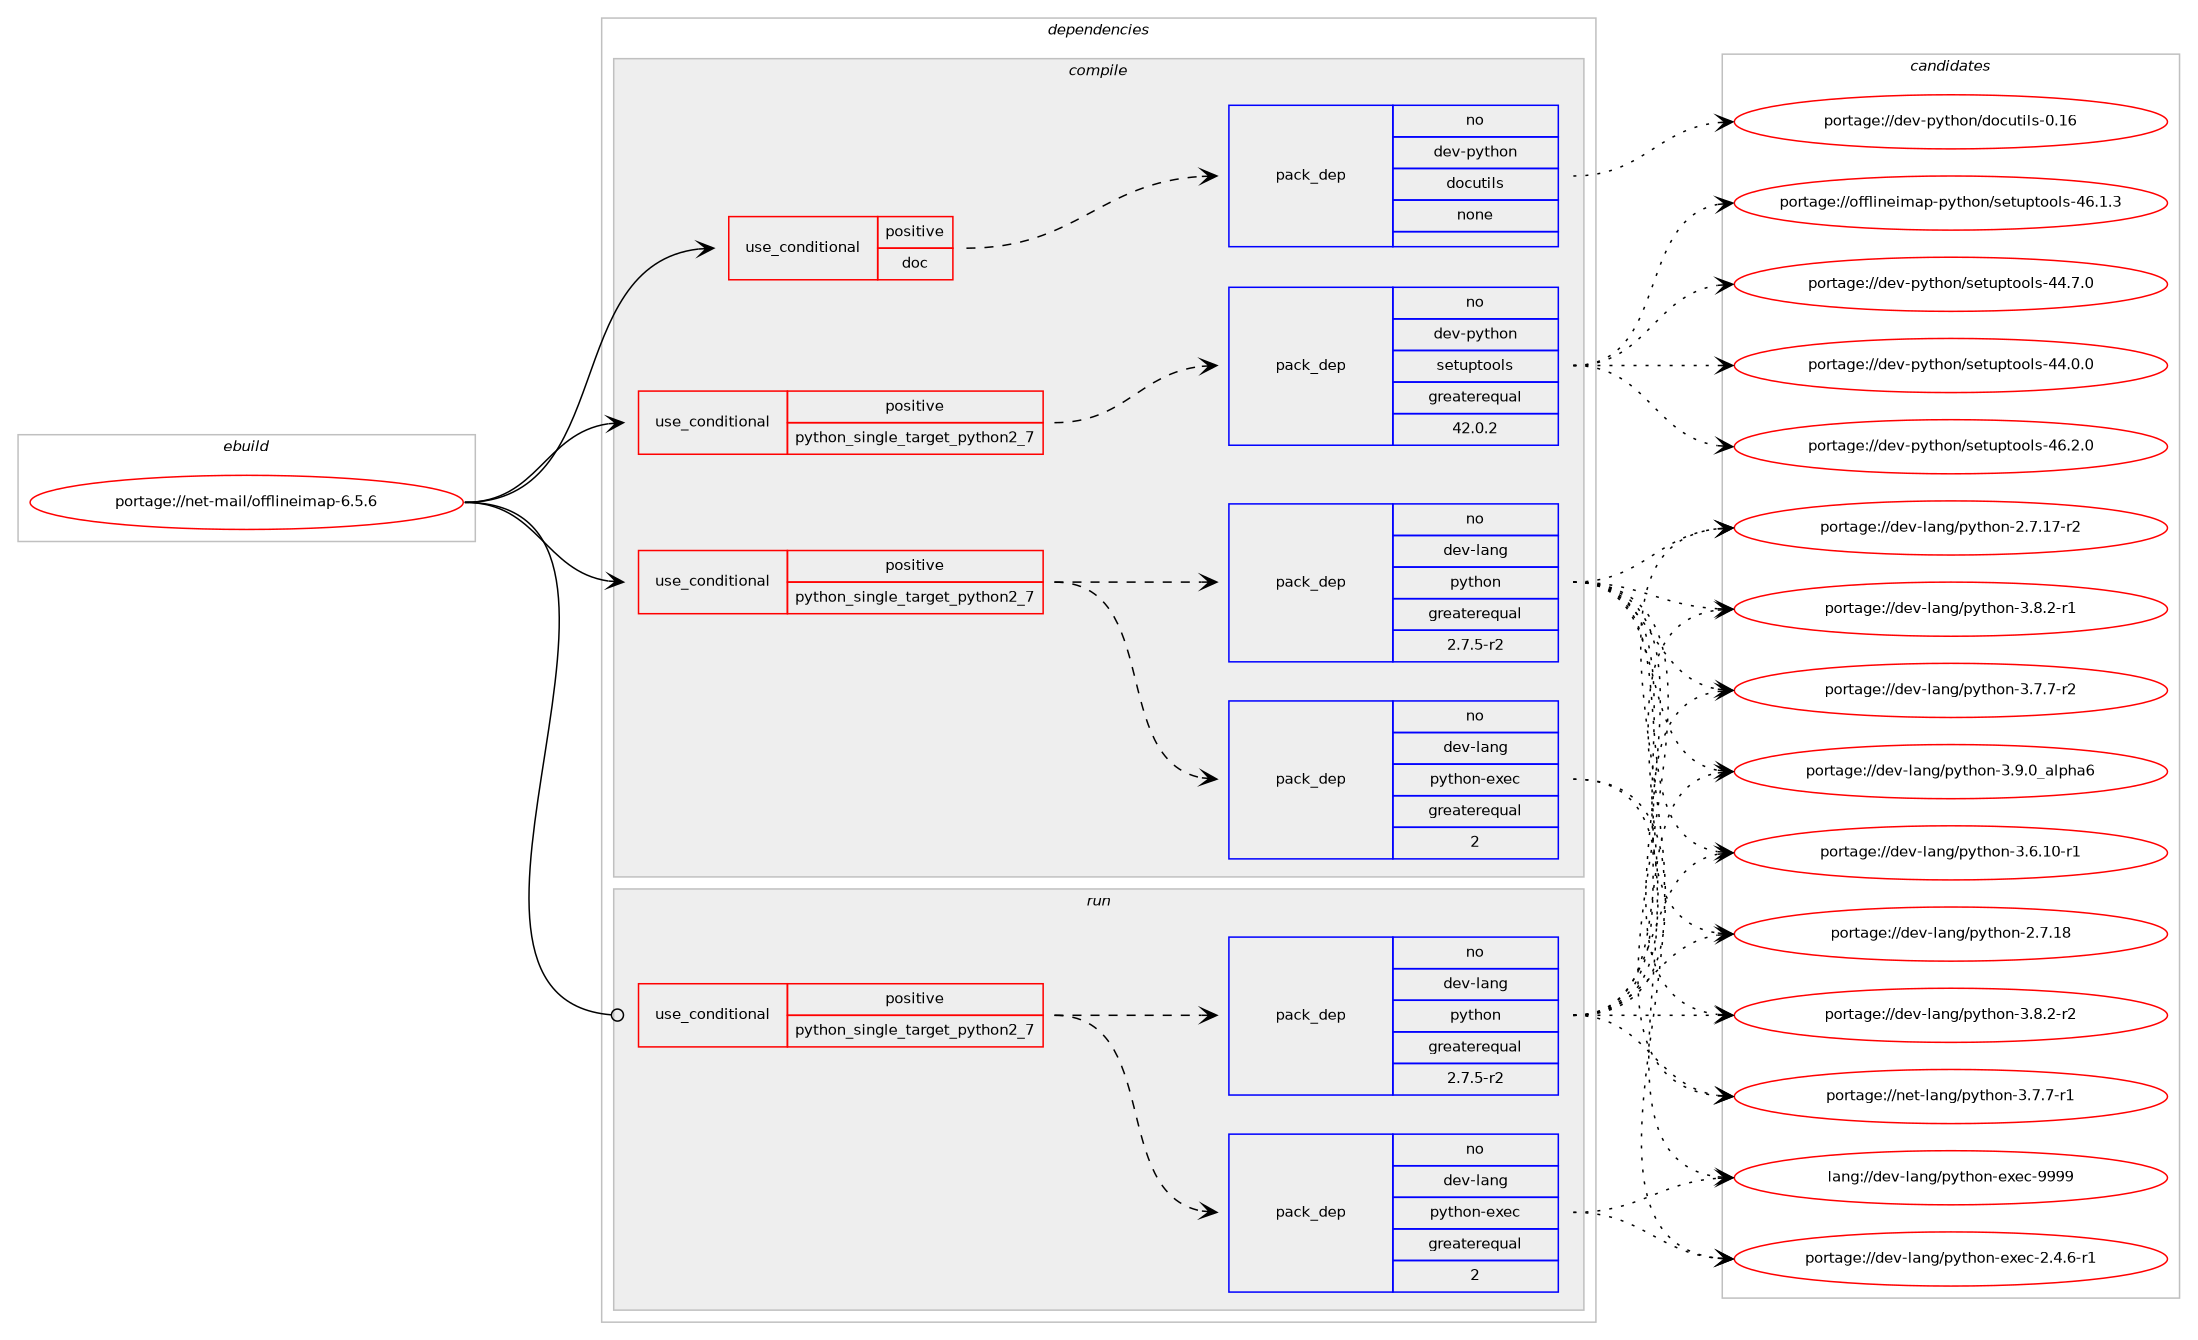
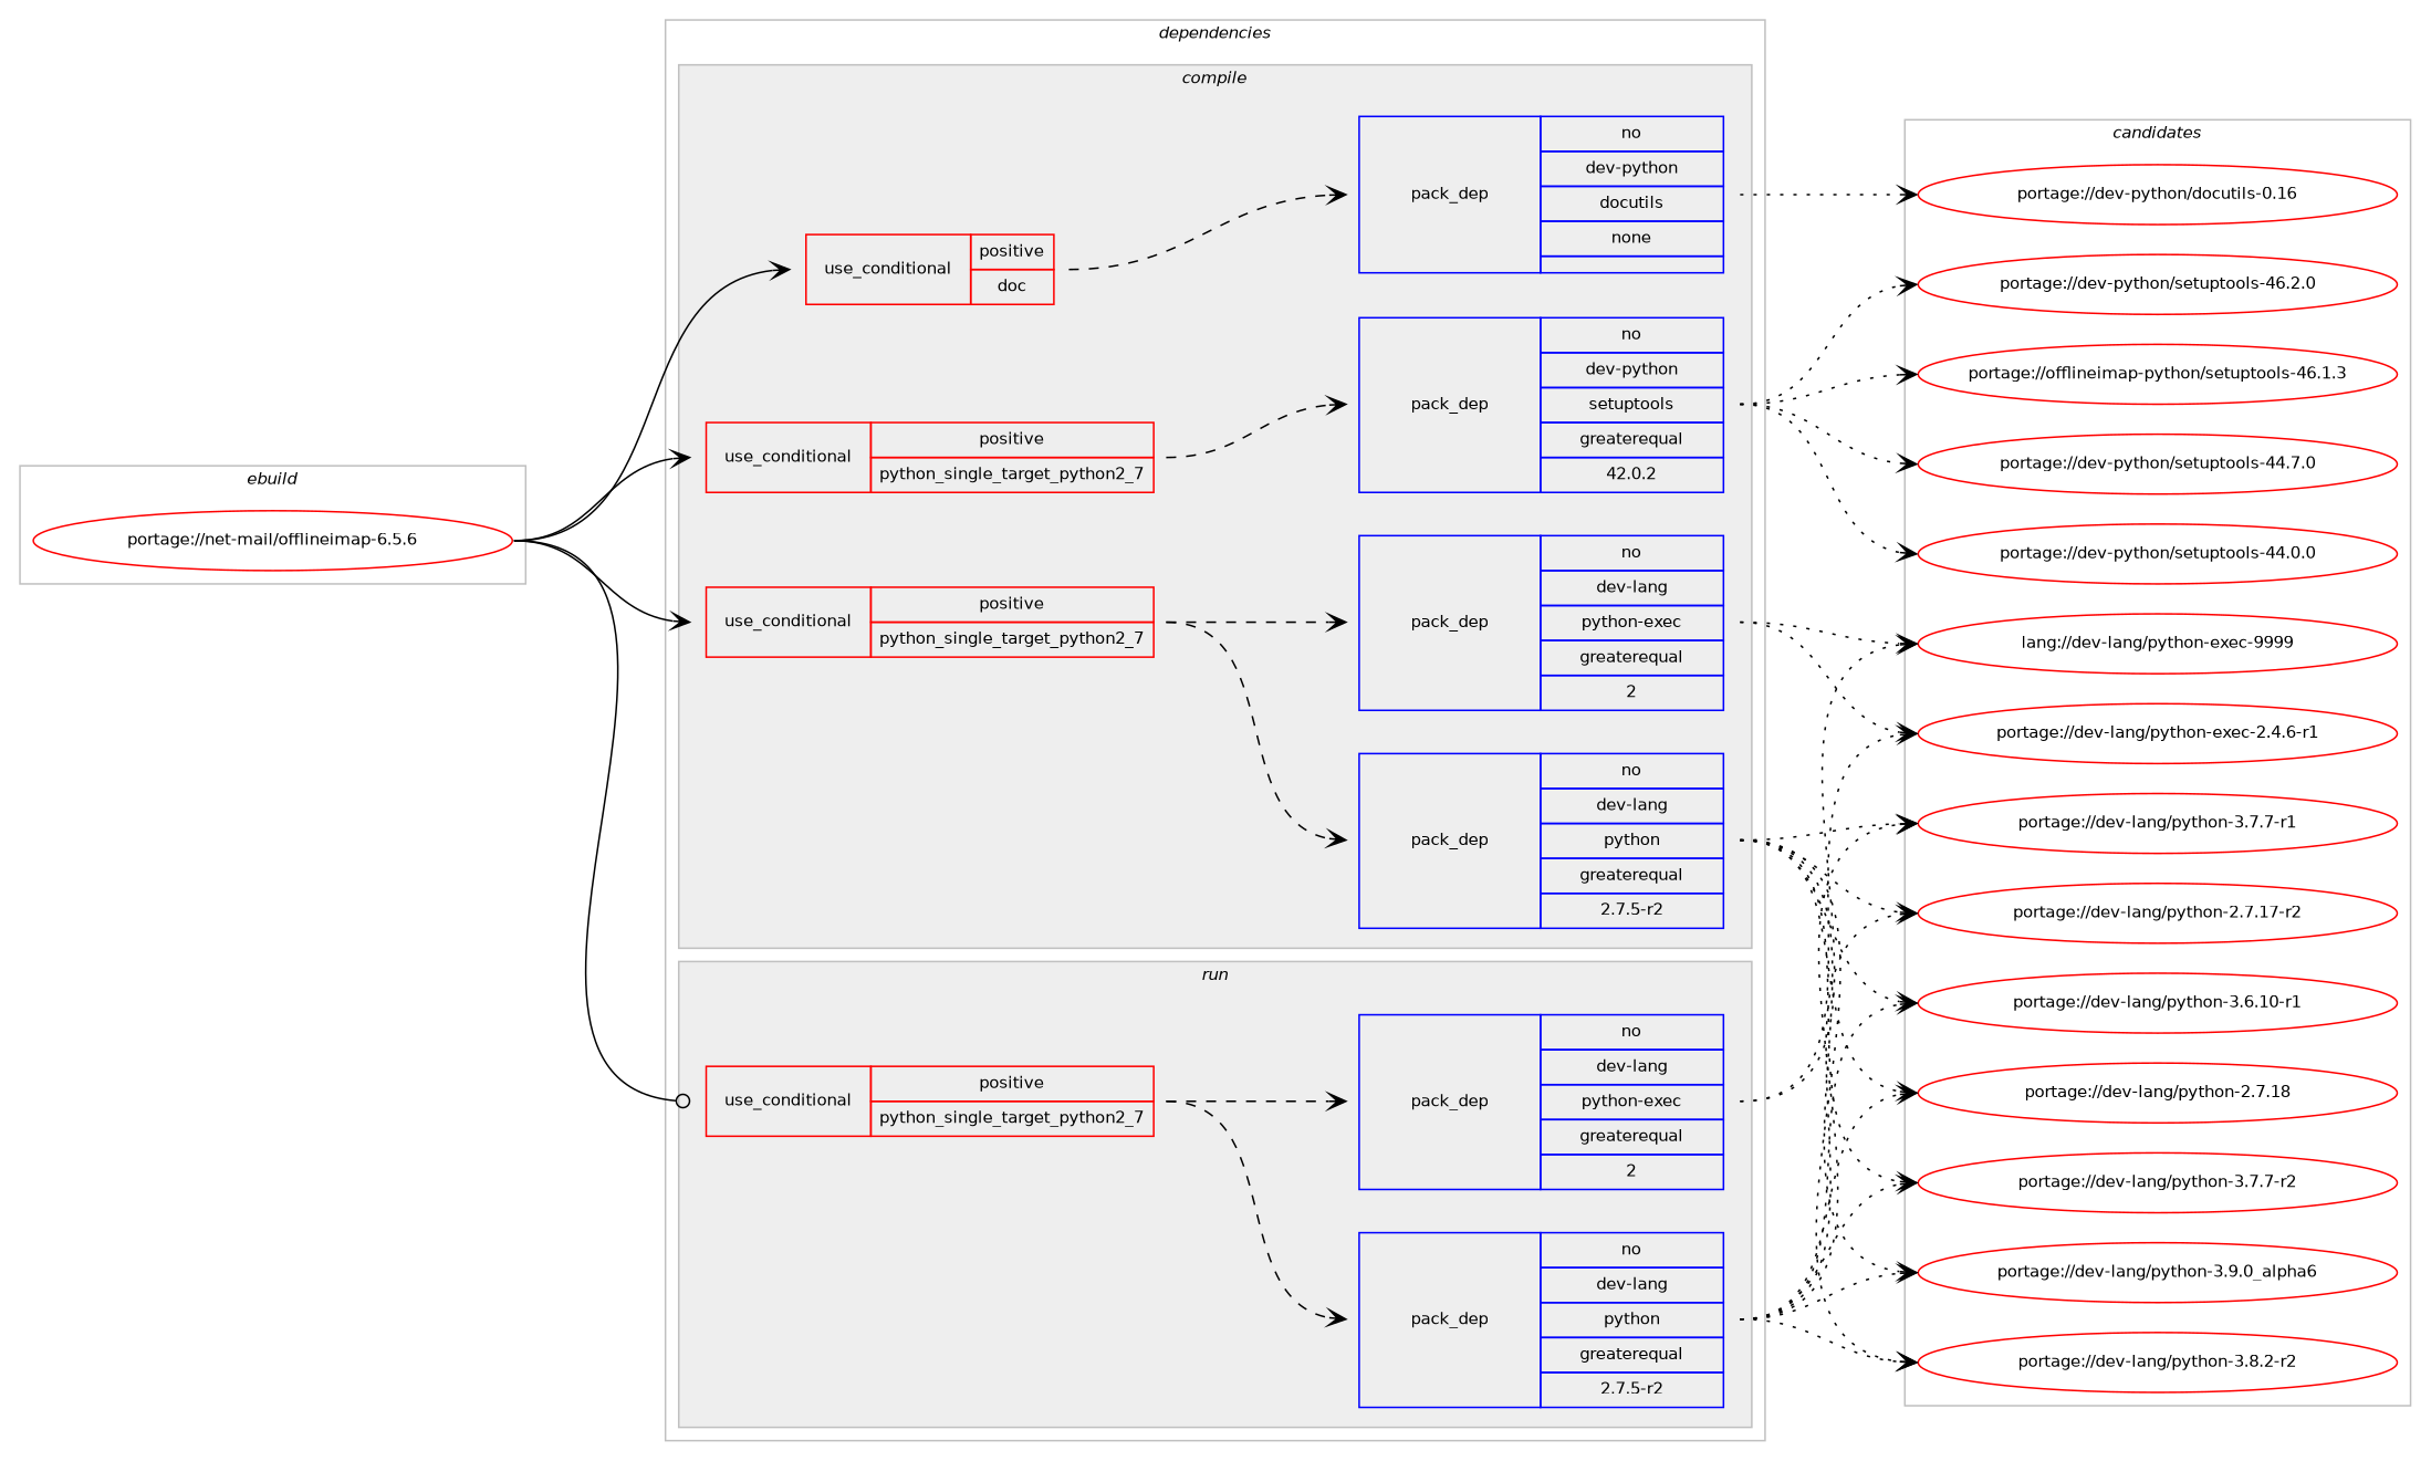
  digraph {
    compound=true
    concentrate=true
    fontname=Helvetica
    fontsize=10
    newrank=true
    rankdir=LR
    ranksep=1.5
    node [color=red fontname=Helvetica fontsize=10]
    edge [arrowhead=vee headport=w style=dotted tailport=e weight=100]
    n1 [label="portage://net-mail/offlineimap-6.5.6" width=4]
    n2 [color=blue label=<<TABLE BORDER="0" CELLBORDER="1" CELLSPACING="0" CELLPADDING="4" WIDTH="220"><TR><TD ROWSPAN="6" CELLPADDING="30">pack_dep</TD></TR><TR><TD WIDTH="110">no</TD></TR><TR><TD>dev-python</TD></TR><TR><TD>docutils</TD></TR><TR><TD>none</TD></TR><TR><TD></TD></TR></TABLE>> shape=none]
    n3 [label=<<TABLE BORDER="0" CELLBORDER="1" CELLSPACING="0" CELLPADDING="4"><TR><TD ROWSPAN="3" CELLPADDING="10">use_conditional</TD></TR><TR><TD>positive</TD></TR><TR><TD>doc</TD></TR></TABLE>> shape=none]
    n4 [color=blue label=<<TABLE BORDER="0" CELLBORDER="1" CELLSPACING="0" CELLPADDING="4" WIDTH="220"><TR><TD ROWSPAN="6" CELLPADDING="30">pack_dep</TD></TR><TR><TD WIDTH="110">no</TD></TR><TR><TD>dev-lang</TD></TR><TR><TD>python</TD></TR><TR><TD>greaterequal</TD></TR><TR><TD>2.7.5-r2</TD></TR></TABLE>> shape=none]
    n5 [color=blue label=<<TABLE BORDER="0" CELLBORDER="1" CELLSPACING="0" CELLPADDING="4" WIDTH="220"><TR><TD ROWSPAN="6" CELLPADDING="30">pack_dep</TD></TR><TR><TD WIDTH="110">no</TD></TR><TR><TD>dev-lang</TD></TR><TR><TD>python-exec</TD></TR><TR><TD>greaterequal</TD></TR><TR><TD>2</TD></TR></TABLE>> shape=none]
    n6 [label=<<TABLE BORDER="0" CELLBORDER="1" CELLSPACING="0" CELLPADDING="4"><TR><TD ROWSPAN="3" CELLPADDING="10">use_conditional</TD></TR><TR><TD>positive</TD></TR><TR><TD>python_single_target_python2_7</TD></TR></TABLE>> shape=none]
    n7 [color=blue label=<<TABLE BORDER="0" CELLBORDER="1" CELLSPACING="0" CELLPADDING="4" WIDTH="220"><TR><TD ROWSPAN="6" CELLPADDING="30">pack_dep</TD></TR><TR><TD WIDTH="110">no</TD></TR><TR><TD>dev-python</TD></TR><TR><TD>setuptools</TD></TR><TR><TD>greaterequal</TD></TR><TR><TD>42.0.2</TD></TR></TABLE>> shape=none]
    n8 [label=<<TABLE BORDER="0" CELLBORDER="1" CELLSPACING="0" CELLPADDING="4"><TR><TD ROWSPAN="3" CELLPADDING="10">use_conditional</TD></TR><TR><TD>positive</TD></TR><TR><TD>python_single_target_python2_7</TD></TR></TABLE>> shape=none]
    n9 [color=blue label=<<TABLE BORDER="0" CELLBORDER="1" CELLSPACING="0" CELLPADDING="4" WIDTH="220"><TR><TD ROWSPAN="6" CELLPADDING="30">pack_dep</TD></TR><TR><TD WIDTH="110">no</TD></TR><TR><TD>dev-lang</TD></TR><TR><TD>python</TD></TR><TR><TD>greaterequal</TD></TR><TR><TD>2.7.5-r2</TD></TR></TABLE>> shape=none]
    n10 [color=blue label=<<TABLE BORDER="0" CELLBORDER="1" CELLSPACING="0" CELLPADDING="4" WIDTH="220"><TR><TD ROWSPAN="6" CELLPADDING="30">pack_dep</TD></TR><TR><TD WIDTH="110">no</TD></TR><TR><TD>dev-lang</TD></TR><TR><TD>python-exec</TD></TR><TR><TD>greaterequal</TD></TR><TR><TD>2</TD></TR></TABLE>> shape=none]
    n11 [label=<<TABLE BORDER="0" CELLBORDER="1" CELLSPACING="0" CELLPADDING="4"><TR><TD ROWSPAN="3" CELLPADDING="10">use_conditional</TD></TR><TR><TD>positive</TD></TR><TR><TD>python_single_target_python2_7</TD></TR></TABLE>> shape=none]
    n12 [label="portage://dev-python/docutils-0.16" width=4]
    n13 [label="portage://dev-lang/python-3.9.0_alpha6" width=4]
    n14 [label="portage://dev-lang/python-3.8.2-r2" width=4]
-   n15 [label="portage://dev-lang/python-3.8.2-r1" width=4]
    n16 [label="portage://dev-lang/python-3.7.7-r2" width=4]
-   n17 [label="portage://net-lang/python-3.7.7-r1" width=4]
+   n17 [label="portage://dev-lang/python-3.7.7-r1" width=4]
    n18 [label="portage://dev-lang/python-3.6.10-r1" width=4]
    n19 [label="portage://dev-lang/python-2.7.18" width=4]
    n20 [label="portage://dev-lang/python-2.7.17-r2" width=4]
    n21 [label="lang://dev-lang/python-exec-9999" width=4]
    n22 [label="portage://dev-lang/python-exec-2.4.6-r1" width=4]
    n23 [label="portage://dev-python/setuptools-46.2.0" width=4]
    n24 [label="portage://offlineimap-python/setuptools-46.1.3" width=4]
    n25 [label="portage://dev-python/setuptools-44.7.0" width=4]
    n26 [label="portage://dev-python/setuptools-44.0.0" width=4]
    subgraph cluster_1 {
      color=gray
      label=<<i>ebuild</i>>
      rank=same
      n1
    }
    subgraph cluster_2 {
      color=gray
      label=<<i>dependencies</i>>
      subgraph cluster_3 {
        color=gray
        fillcolor="#eeeeee"
        label=<<i>compile</i>>
        style=filled
        subgraph sub_4 {
          color=gray
          fillcolor="#eeeeee"
          label=<<i>compile</i>>
          style=filled
          n3
          subgraph sub_5 {
            color=gray
            fillcolor="#eeeeee"
            label=<<i>compile</i>>
            style=filled
            n2
          }
        }
        subgraph sub_6 {
          color=gray
          fillcolor="#eeeeee"
          label=<<i>compile</i>>
          style=filled
          n6
          subgraph sub_7 {
            color=gray
            fillcolor="#eeeeee"
            label=<<i>compile</i>>
            style=filled
            n4
          }
          subgraph sub_8 {
            color=gray
            fillcolor="#eeeeee"
            label=<<i>compile</i>>
            style=filled
            n5
          }
        }
        subgraph sub_9 {
          color=gray
          fillcolor="#eeeeee"
          label=<<i>compile</i>>
          style=filled
          n8
          subgraph sub_10 {
            color=gray
            fillcolor="#eeeeee"
            label=<<i>compile</i>>
            style=filled
            n7
          }
        }
      }
      subgraph cluster_11 {
        color=gray
        fillcolor="#eeeeee"
        label=<<i>compile and run</i>>
        style=filled
      }
      subgraph cluster_12 {
        color=gray
        fillcolor="#eeeeee"
        label=<<i>run</i>>
        style=filled
        subgraph sub_13 {
          color=gray
          fillcolor="#eeeeee"
          label=<<i>run</i>>
          style=filled
          n11
          subgraph sub_14 {
            color=gray
            fillcolor="#eeeeee"
            label=<<i>run</i>>
            style=filled
            n9
          }
          subgraph sub_15 {
            color=gray
            fillcolor="#eeeeee"
            label=<<i>run</i>>
            style=filled
            n10
          }
        }
      }
    }
    subgraph cluster_16 {
      color=gray
      label=<<i>candidates</i>>
      rank=same
      subgraph sub_17 {
        color=black
        label=<<i>candidates</i>>
        nodesep=1
        rank=same
        n12
      }
      subgraph sub_18 {
        color=black
        label=<<i>candidates</i>>
        nodesep=1
        rank=same
        n13
        n14
-       n15
        n16
        n17
        n18
        n19
        n20
      }
      subgraph sub_19 {
        color=black
        label=<<i>candidates</i>>
        nodesep=1
        rank=same
        n21
        n22
      }
      subgraph sub_20 {
        color=black
        label=<<i>candidates</i>>
        nodesep=1
        rank=same
        n23
        n24
        n25
        n26
      }
      subgraph sub_21 {
        color=black
        label=<<i>candidates</i>>
        nodesep=1
        rank=same
        n13
        n14
-       n15
        n16
        n17
        n18
        n19
        n20
      }
      subgraph sub_22 {
        color=black
        label=<<i>candidates</i>>
        nodesep=1
        rank=same
        n21
        n22
      }
    }
    n1 -> n3 [style=solid weight=20]
    n1 -> n6 [style=solid weight=20]
    n1 -> n8 [style=solid weight=20]
    n1 -> n11 [arrowhead=odot style=solid weight=20]
    n2 -> n12
    n3 -> n2 [style=dashed weight=20]
    n4 -> n13
    n4 -> n14
-   n4 -> n15
    n4 -> n16
    n4 -> n17
    n4 -> n18
    n4 -> n19
    n4 -> n20
    n5 -> n21
    n5 -> n22
    n6 -> n4 [style=dashed weight=20]
    n6 -> n5 [style=dashed weight=20]
    n7 -> n23
    n7 -> n24
    n7 -> n25
    n7 -> n26
    n8 -> n7 [style=dashed weight=20]
    n9 -> n13
    n9 -> n14
-   n9 -> n15
    n9 -> n16
    n9 -> n17
    n9 -> n18
    n9 -> n19
    n9 -> n20
    n10 -> n21
    n10 -> n22
    n11 -> n9 [style=dashed weight=20]
    n11 -> n10 [style=dashed weight=20]
  }
